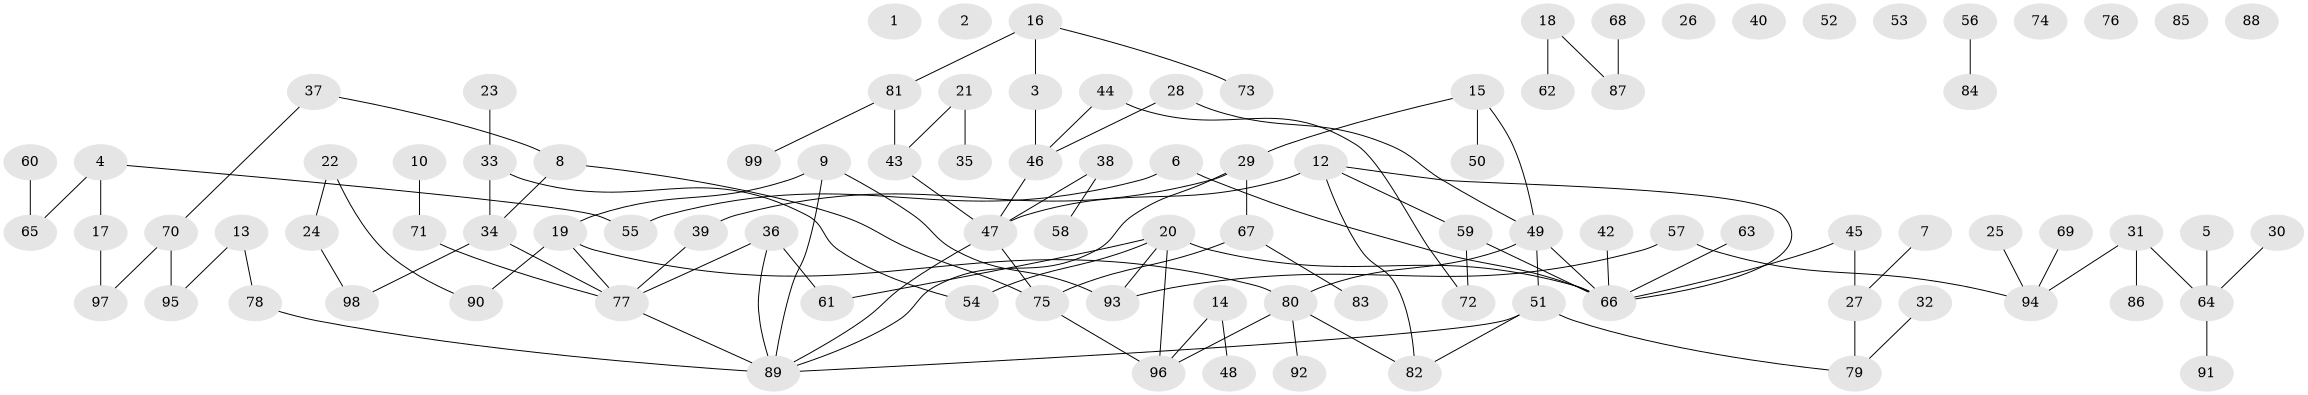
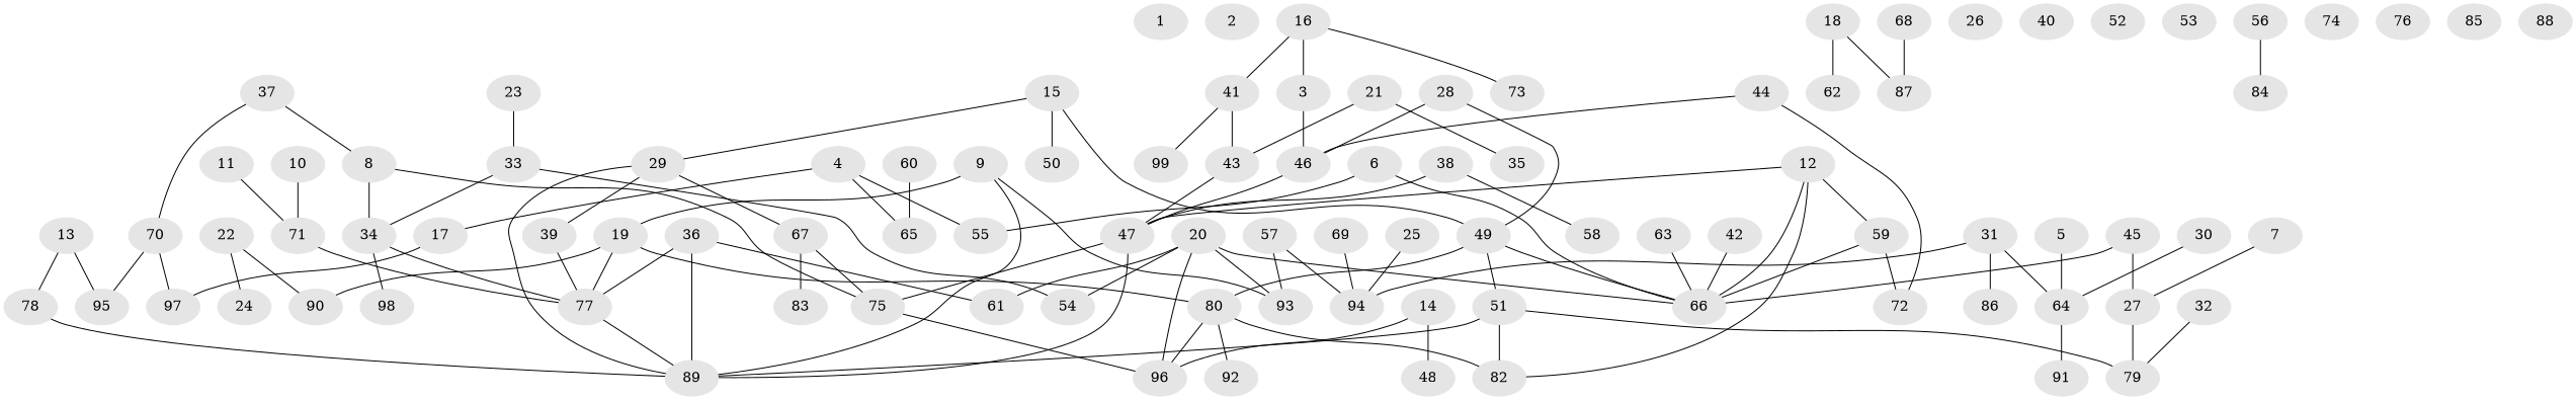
  graph {
    node [color=gray90 style=filled]
    1
    2
    3
    46
    47
    4
    17
    55
    65
    97
    5
    64
    91
    6
    66
    7
    27
    79
    8
    34
    75
    77
    98
    96
    9
    19
    89
    93
    80
    90
    10
    71
+   11
    12
    59
    82
    72
    13
    78
    95
    14
    48
    15
    29
    49
    50
    39
    67
    51
    16
-   41 [label=81]
+   41
    73
    43
    99
    18
    62
    87
    92
    20
    54
    61
    21
    35
    22
    24
    23
    33
    25
    94
    26
    28
    83
    30
    31
    86
    32
    36
    37
    70
    38
    58
    40
    42
    44
    45
    52
    53
    56
    84
    57
    60
    63
    68
    69
    74
    76
    85
    88
    3 -- 46
    46 -- 47
    47 -- 75
    47 -- 89
    4 -- 17
    4 -- 55
    4 -- 65
    17 -- 97
    5 -- 64
    64 -- 91
    6 -- 55
    6 -- 66
    7 -- 27
    27 -- 79
    8 -- 34
    8 -- 75
    34 -- 77
    34 -- 98
    75 -- 96
    77 -- 89
    9 -- 19
    9 -- 89
    9 -- 93
    19 -- 77
    19 -- 80
    19 -- 90
    80 -- 96
    80 -- 82
    80 -- 92
    10 -- 71
    71 -- 77
+   11 -- 71
    12 -- 47
    12 -- 66
    12 -- 59
    12 -- 82
    59 -- 66
    59 -- 72
    13 -- 78
    13 -- 95
    78 -- 89
    14 -- 96
    14 -- 48
    15 -- 29
    15 -- 49
    15 -- 50
    29 -- 89
    29 -- 39
    29 -- 67
    49 -- 66
    49 -- 80
    49 -- 51
    39 -- 77
    67 -- 75
    67 -- 83
    51 -- 79
    51 -- 89
    51 -- 82
    16 -- 3
    16 -- 41
    16 -- 73
    41 -- 43
    41 -- 99
    43 -- 47
    18 -- 62
    18 -- 87
    20 -- 66
    20 -- 96
    20 -- 93
    20 -- 54
    20 -- 61
    21 -- 43
    21 -- 35
    22 -- 90
    22 -- 24
-   24 -- 98
    23 -- 33
    33 -- 34
    33 -- 54
    25 -- 94
    28 -- 46
    28 -- 49
    30 -- 64
    31 -- 64
    31 -- 94
    31 -- 86
    32 -- 79
    36 -- 77
    36 -- 89
    36 -- 61
    37 -- 8
    37 -- 70
    70 -- 97
    70 -- 95
    38 -- 47
    38 -- 58
    42 -- 66
    44 -- 46
    44 -- 72
    45 -- 66
    45 -- 27
    56 -- 84
    57 -- 93
    57 -- 94
    60 -- 65
    63 -- 66
    68 -- 87
    69 -- 94
  }
